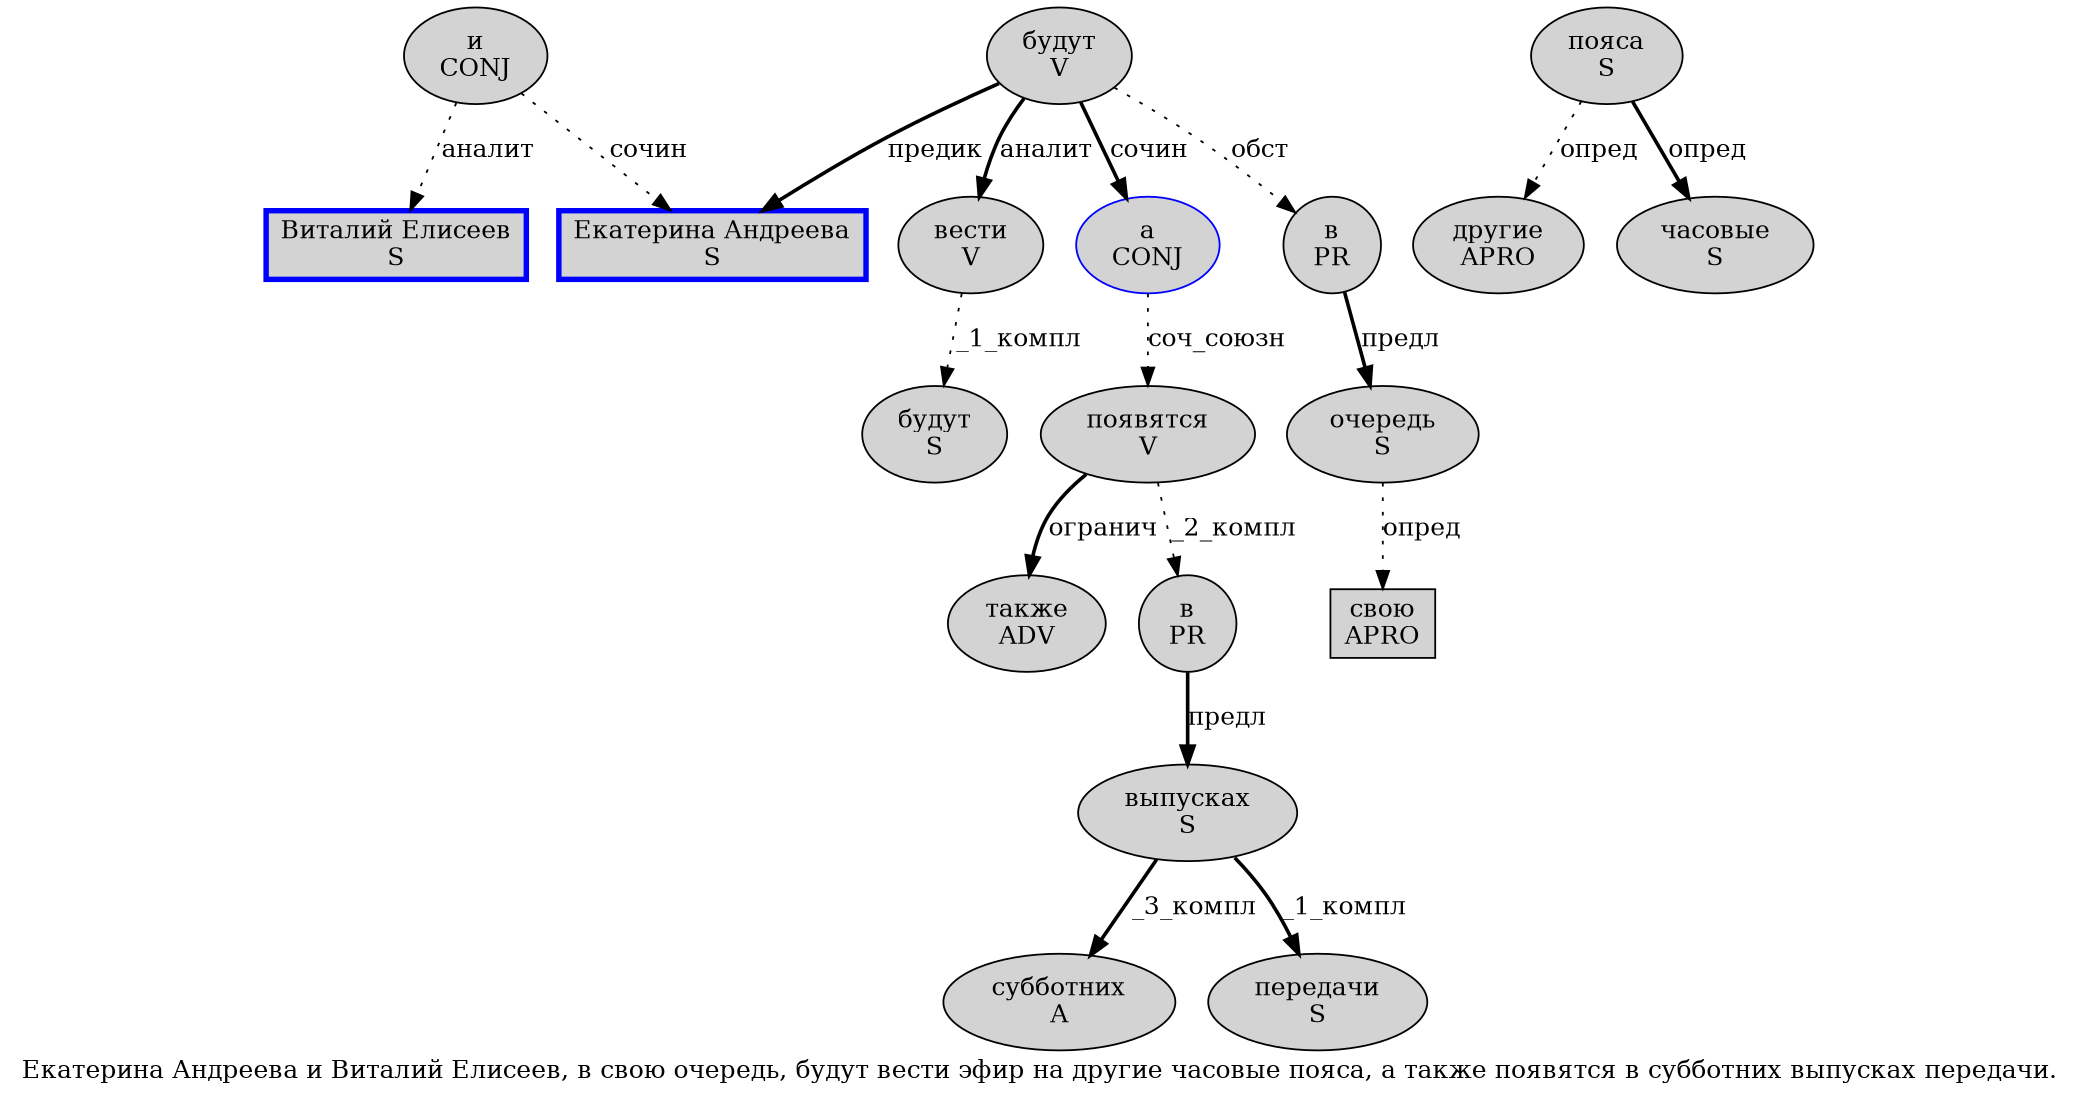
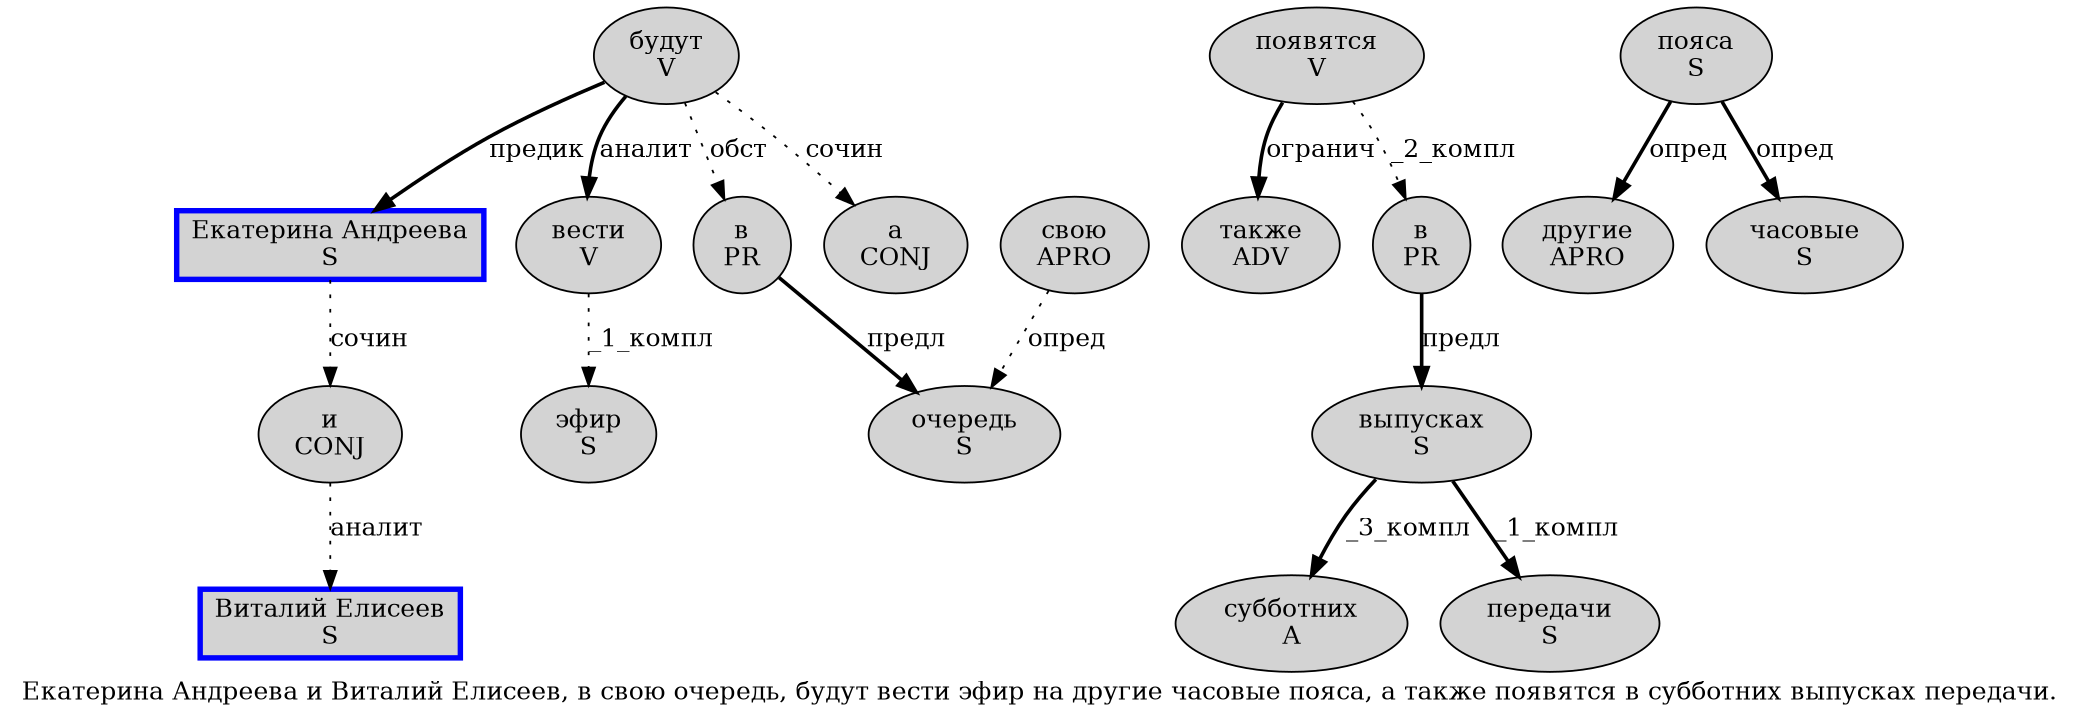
  digraph {
    label="Екатерина Андреева и Виталий Елисеев, в свою очередь, будут вести эфир на другие часовые пояса, а также появятся в субботних выпусках передачи."
    node [fillcolor=lightgray penwidth=1 shape=ellipse style=filled]
    edge [style=bold]
    n1 [color=blue label="Екатерина Андреева\nS" penwidth=3 shape=box]
    n2 [label="и\nCONJ"]
    n3 [color=blue label="Виталий Елисеев\nS" penwidth=3 shape=box]
    n4 [label="в\nPR"]
    n5 [label="очередь\nS"]
-   n6 [label="свою\nAPRO" shape=box]
+   n6 [label="свою\nAPRO"]
    n7 [label="будут\nV"]
    n8 [label="вести\nV"]
-   n9 [label="а\nCONJ" color=blue]
-   n10 [label="будут\nS"]
+   n9 [label="а\nCONJ"]
+   n10 [label="эфир\nS"]
    n11 [label="появятся\nV"]
    n12 [label="пояса\nS"]
    n13 [label="другие\nAPRO"]
    n14 [label="часовые\nS"]
    n15 [label="также\nADV"]
    n16 [label="в\nPR"]
    n17 [label="выпусках\nS"]
    n18 [label="субботних\nA"]
    n19 [label="передачи\nS"]
-   n2 -> n1 [label="сочин" style=dotted]
+   n1 -> n2 [label="сочин" style=dotted]
    n2 -> n3 [label="аналит" style=dotted]
    n4 -> n5 [label="предл"]
-   n5 -> n6 [label="опред" style=dotted]
+   n6 -> n5 [label="опред" style=dotted]
    n7 -> n1 [label="предик"]
    n7 -> n4 [label="обст" style=dotted]
    n7 -> n8 [label="аналит"]
-   n7 -> n9 [label="сочин"]
+   n7 -> n9 [label="сочин" style=dotted]
    n8 -> n10 [label="_1_компл" style=dotted]
-   n9 -> n11 [label="соч_союзн" style=dotted]
    n11 -> n15 [label="огранич"]
    n11 -> n16 [label="_2_компл" style=dotted]
-   n12 -> n13 [label="опред" style=dotted]
+   n12 -> n13 [label="опред"]
    n12 -> n14 [label="опред"]
    n16 -> n17 [label="предл"]
    n17 -> n18 [label="_3_компл"]
    n17 -> n19 [label="_1_компл"]
  }
